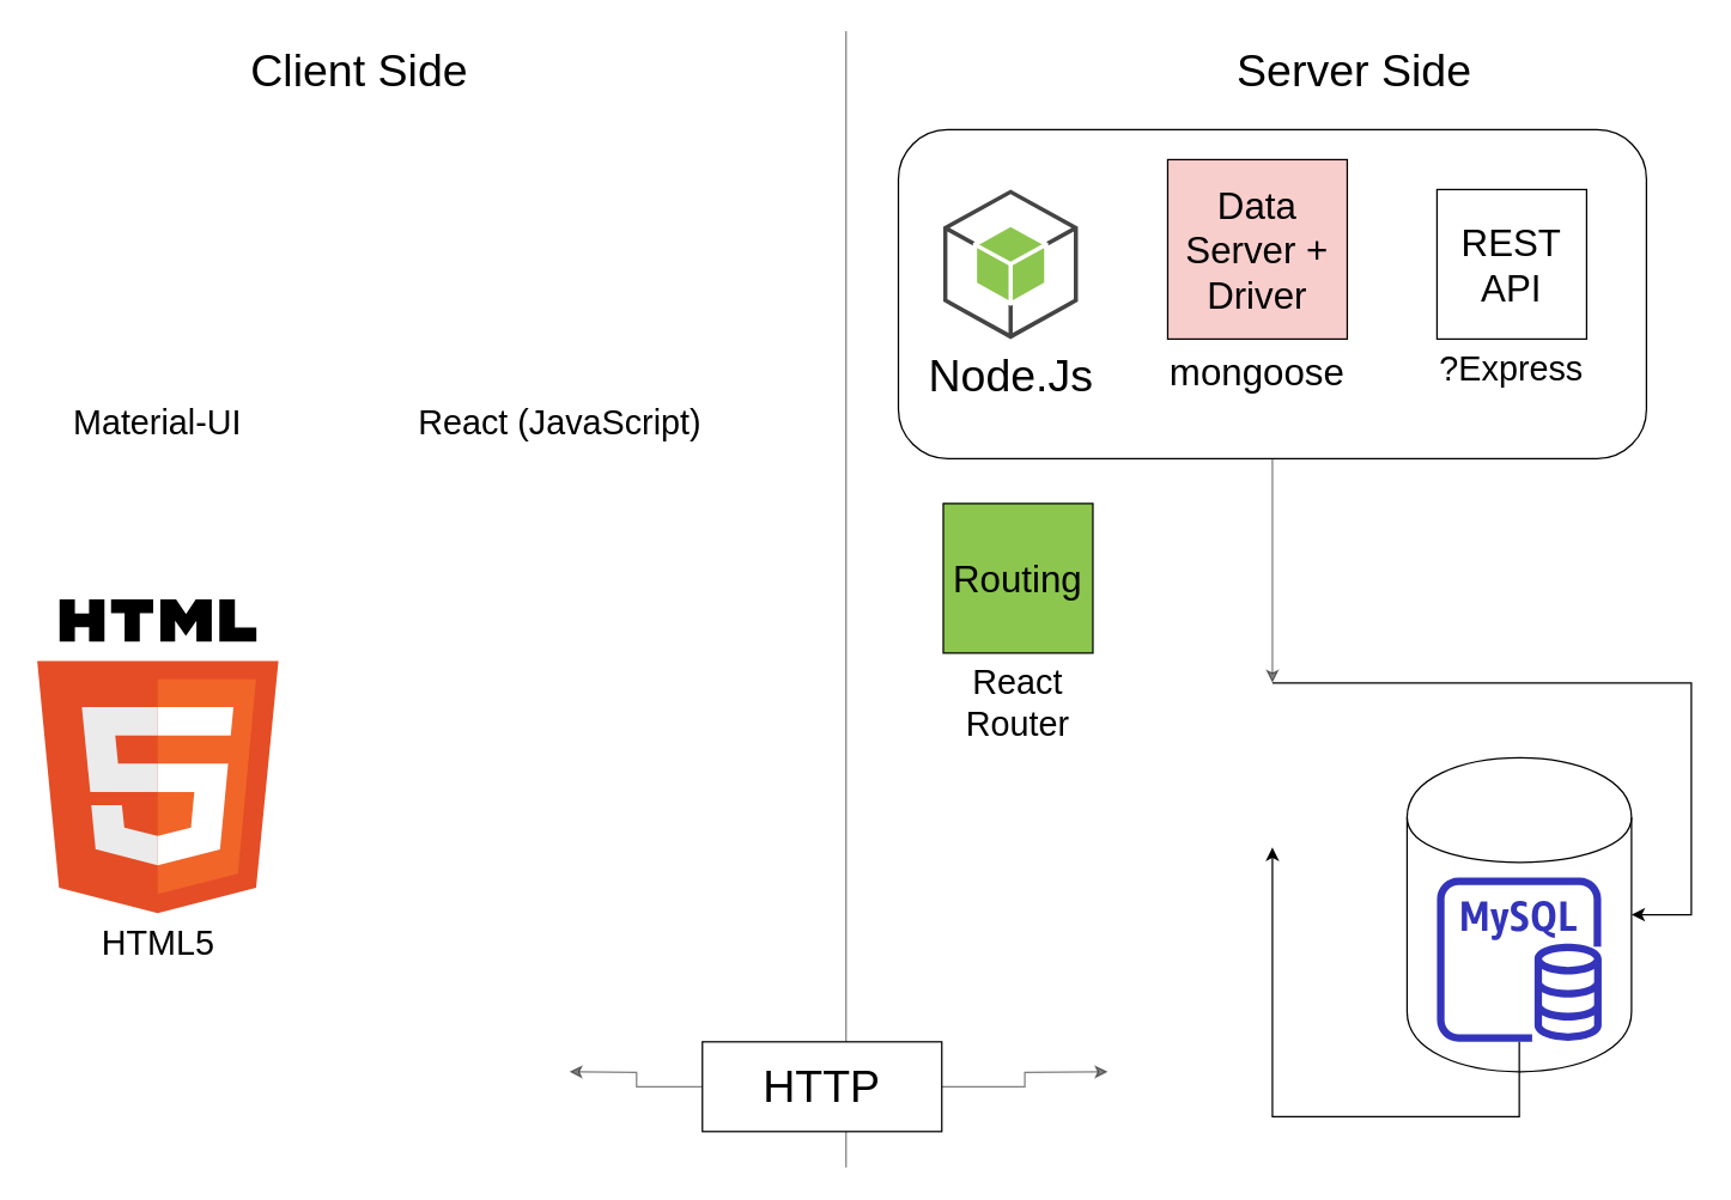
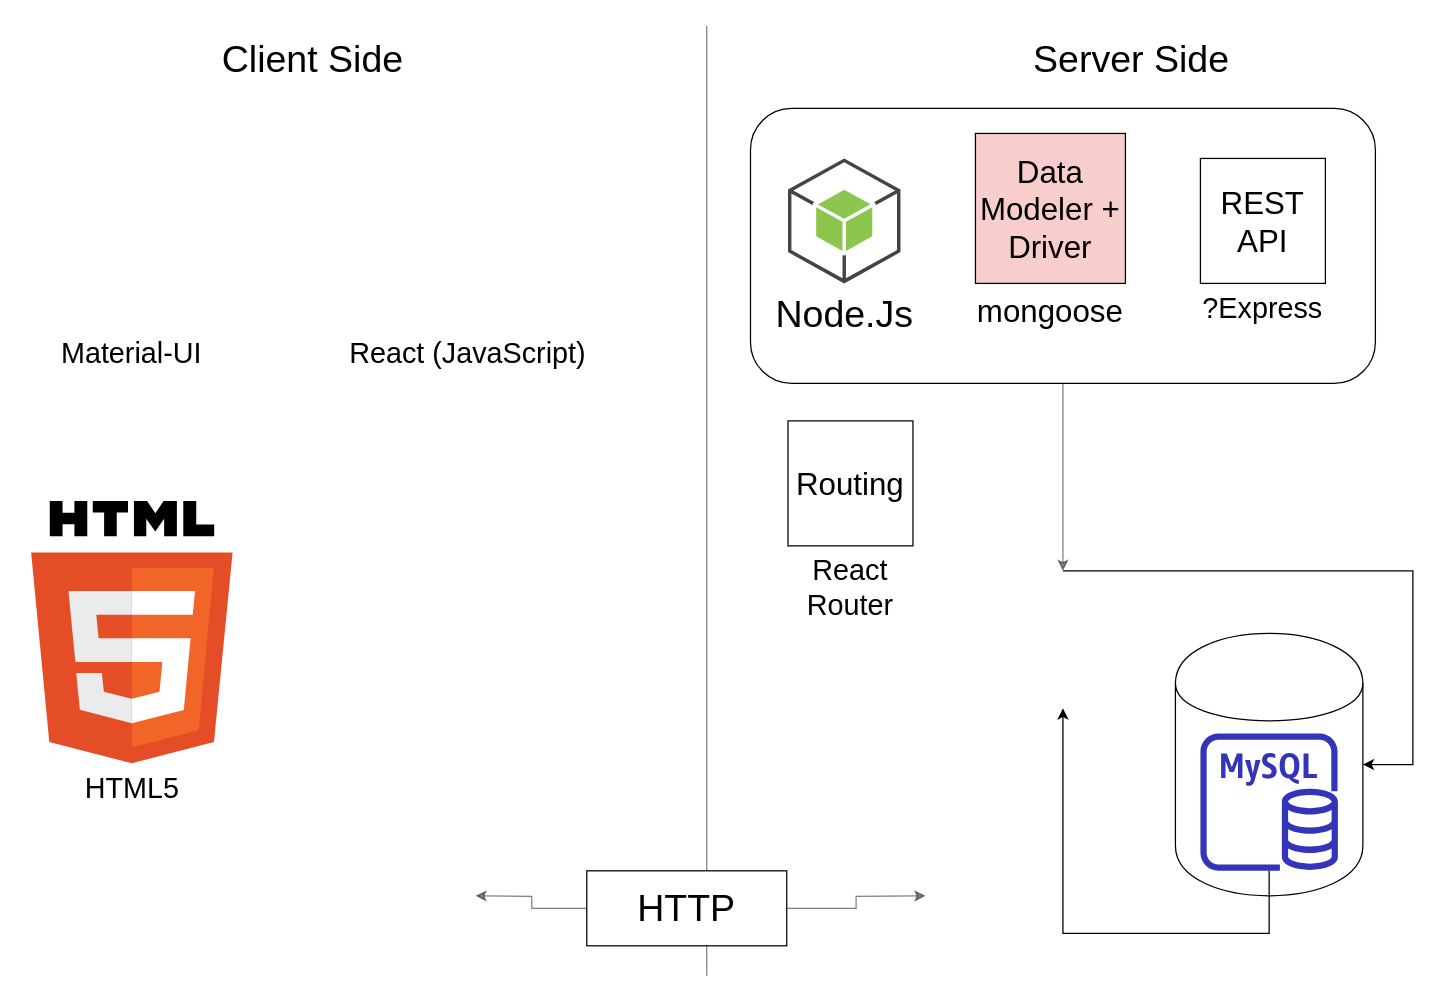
  <mxCell id="0" />
  <mxCell id="1" parent="0" />
  <mxCell id="2" style="edgeStyle=orthogonalEdgeStyle;rounded=0;orthogonalLoop=1;jettySize=auto;html=1;entryX=0.5;entryY=0;entryDx=0;entryDy=0;strokeColor=#000000;fontSize=23;opacity=50;" parent="1" source="3" target="28" edge="1"><mxGeometry relative="1" as="geometry" /></mxCell>
  <mxCell id="3" value="" style="rounded=1;whiteSpace=wrap;html=1;strokeColor=#000000;fillColor=#ffffff;fontSize=25;" parent="1" vertex="1"><mxGeometry x="600" y="86" width="500" height="220" as="geometry" /></mxCell>
  <mxCell id="4" value="" style="endArrow=none;html=1;strokeColor=#000000;opacity=50;" parent="1" edge="1"><mxGeometry width="50" height="50" relative="1" as="geometry"><mxPoint x="565" y="780" as="sourcePoint" /><mxPoint x="565" y="20" as="targetPoint" /></mxGeometry></mxCell>
- <mxCell id="5" value="Client Side" style="text;html=1;strokeColor=none;fillColor=none;align=center;verticalAlign=middle;whiteSpace=wrap;rounded=0;fontSize=30;" parent="1" vertex="1"><mxGeometry x="10" y="26" width="460" height="40" as="geometry" /></mxCell>
+ <mxCell id="5" value="Client Side" style="text;html=1;strokeColor=none;fillColor=none;align=center;verticalAlign=middle;whiteSpace=wrap;rounded=0;fontSize=30;" parent="1" vertex="1"><mxGeometry x="20" y="26" width="460" height="40" as="geometry" /></mxCell>
  <mxCell id="6" value="Server Side" style="text;html=1;strokeColor=none;fillColor=none;align=center;verticalAlign=middle;whiteSpace=wrap;rounded=0;fontSize=30;" parent="1" vertex="1"><mxGeometry x="675" y="26" width="460" height="40" as="geometry" /></mxCell>
  <mxCell id="7" style="edgeStyle=orthogonalEdgeStyle;rounded=0;orthogonalLoop=1;jettySize=auto;html=1;strokeColor=#000000;fontSize=30;opacity=50;" parent="1" source="9" edge="1"><mxGeometry relative="1" as="geometry"><mxPoint x="380" y="716" as="targetPoint" /></mxGeometry></mxCell>
  <mxCell id="8" style="edgeStyle=orthogonalEdgeStyle;rounded=0;orthogonalLoop=1;jettySize=auto;html=1;strokeColor=#000000;fontSize=30;opacity=50;" parent="1" source="9" edge="1"><mxGeometry relative="1" as="geometry"><mxPoint x="740" y="716" as="targetPoint" /></mxGeometry></mxCell>
  <mxCell id="9" value="HTTP" style="text;html=1;strokeColor=#000000;fillColor=#ffffff;align=center;verticalAlign=middle;whiteSpace=wrap;rounded=0;fontSize=30;" parent="1" vertex="1"><mxGeometry x="469" y="696" width="160" height="60" as="geometry" /></mxCell>
  <mxCell id="10" value="Node.Js" style="outlineConnect=0;dashed=0;verticalLabelPosition=bottom;verticalAlign=top;align=center;html=1;shape=mxgraph.aws3.android;fillColor=#8CC64F;gradientColor=none;strokeColor=#000000;fontSize=30;" parent="1" vertex="1"><mxGeometry x="630" y="126" width="90" height="100" as="geometry" /></mxCell>
  <mxCell id="11" value="" style="group" parent="1" vertex="1" connectable="0"><mxGeometry x="780" y="106" width="120" height="120" as="geometry" /></mxCell>
  <mxCell id="12" value="mongoose" style="whiteSpace=wrap;html=1;aspect=fixed;strokeColor=#000000;fillColor=#f8cecc;fontSize=25;labelPosition=center;verticalLabelPosition=bottom;align=center;verticalAlign=top;" parent="11" vertex="1"><mxGeometry width="120" height="120" as="geometry" /></mxCell>
- <mxCell id="13" value="Data Server +&lt;br&gt;Driver" style="text;html=1;strokeColor=none;fillColor=none;align=center;verticalAlign=middle;whiteSpace=wrap;rounded=0;fontSize=25;" parent="11" vertex="1"><mxGeometry y="38.4" width="120" height="43.2" as="geometry" /></mxCell>
+ <mxCell id="13" value="Data Modeler +&lt;br&gt;Driver" style="text;html=1;strokeColor=none;fillColor=none;align=center;verticalAlign=middle;whiteSpace=wrap;rounded=0;fontSize=25;" parent="11" vertex="1"><mxGeometry y="38.4" width="120" height="43.2" as="geometry" /></mxCell>
  <mxCell id="14" value="" style="group" parent="1" vertex="1" connectable="0"><mxGeometry x="960" y="126" width="100" height="100" as="geometry" /></mxCell>
  <mxCell id="15" value="?Express" style="whiteSpace=wrap;html=1;aspect=fixed;strokeColor=#000000;fillColor=#ffffff;fontSize=23;labelPosition=center;verticalLabelPosition=bottom;align=center;verticalAlign=top;" parent="14" vertex="1"><mxGeometry width="100" height="100" as="geometry" /></mxCell>
  <mxCell id="16" value="REST&lt;br&gt;API" style="text;html=1;strokeColor=none;fillColor=none;align=center;verticalAlign=middle;whiteSpace=wrap;rounded=0;fontSize=25;" parent="14" vertex="1"><mxGeometry y="32" width="100" height="36" as="geometry" /></mxCell>
  <mxCell id="17" value="" style="group" parent="1" vertex="1" connectable="0"><mxGeometry x="940" y="506" width="150" height="210" as="geometry" /></mxCell>
  <mxCell id="18" value="" style="shape=cylinder;whiteSpace=wrap;html=1;boundedLbl=1;backgroundOutline=1;strokeColor=#000000;fillColor=#ffffff;fontSize=23;" parent="17" vertex="1"><mxGeometry width="150" height="210" as="geometry" /></mxCell>
  <mxCell id="19" value="" style="outlineConnect=0;fontColor=#232F3E;gradientColor=none;fillColor=#3334B9;strokeColor=none;dashed=0;verticalLabelPosition=bottom;verticalAlign=top;align=center;html=1;fontSize=12;fontStyle=0;aspect=fixed;pointerEvents=1;shape=mxgraph.aws4.rds_mysql_instance;" vertex="1" parent="17"><mxGeometry x="20" y="80" width="110" height="110" as="geometry" /></mxCell>
  <mxCell id="20" value="Material-UI" style="shape=image;imageAspect=0;aspect=fixed;verticalLabelPosition=bottom;verticalAlign=top;rounded=1;strokeColor=#000000;fillColor=#ffffff;fontSize=23;image=https://material-ui.com/static/logo.png;imageBorder=none;imageBackground=none;" parent="1" vertex="1"><mxGeometry x="20" y="91" width="170" height="170" as="geometry" /></mxCell>
  <mxCell id="21" value="React (JavaScript)" style="shape=image;imageAspect=0;aspect=fixed;verticalLabelPosition=bottom;verticalAlign=top;rounded=1;strokeColor=#000000;fillColor=#ffffff;fontSize=23;image=https://upload.wikimedia.org/wikipedia/commons/thumb/a/a7/React-icon.svg/1200px-React-icon.svg.png;imageBackground=none;imageBorder=none;" parent="1" vertex="1"><mxGeometry x="250" y="86" width="247.96" height="175" as="geometry" /></mxCell>
  <mxCell id="22" value="HTML5" style="dashed=0;outlineConnect=0;html=1;align=center;labelPosition=center;verticalLabelPosition=bottom;verticalAlign=top;shape=mxgraph.weblogos.html5;rounded=1;strokeColor=#000000;fillColor=#ffffff;fontSize=23;" parent="1" vertex="1"><mxGeometry x="24.4" y="400" width="161.2" height="210" as="geometry" /></mxCell>
  <mxCell id="23" value="" style="shape=image;imageAspect=0;aspect=fixed;verticalLabelPosition=bottom;verticalAlign=top;rounded=1;strokeColor=#000000;fillColor=#ffffff;fontSize=23;image=https://upload.wikimedia.org/wikipedia/commons/thumb/d/d5/CSS3_logo_and_wordmark.svg/1200px-CSS3_logo_and_wordmark.svg.png;" parent="1" vertex="1"><mxGeometry x="295.57" y="394.5" width="156.83" height="221" as="geometry" /></mxCell>
  <mxCell id="24" value="" style="group" parent="1" vertex="1" connectable="0"><mxGeometry x="630" y="336" width="100" height="100" as="geometry" /></mxCell>
- <mxCell id="25" value="React&lt;br&gt;Router" style="whiteSpace=wrap;html=1;aspect=fixed;strokeColor=#000000;fillColor=#8cc64f;fontSize=23;labelPosition=center;verticalLabelPosition=bottom;align=center;verticalAlign=top;" parent="24" vertex="1"><mxGeometry width="100" height="100" as="geometry" /></mxCell>
+ <mxCell id="25" value="React&lt;br&gt;Router" style="whiteSpace=wrap;html=1;aspect=fixed;strokeColor=#000000;fillColor=#ffffff;fontSize=23;labelPosition=center;verticalLabelPosition=bottom;align=center;verticalAlign=top;" parent="24" vertex="1"><mxGeometry width="100" height="100" as="geometry" /></mxCell>
  <mxCell id="26" value="Routing" style="text;html=1;strokeColor=none;fillColor=none;align=center;verticalAlign=middle;whiteSpace=wrap;rounded=0;fontSize=25;" parent="24" vertex="1"><mxGeometry y="32" width="100" height="36" as="geometry" /></mxCell>
  <mxCell id="27" style="edgeStyle=orthogonalEdgeStyle;rounded=0;orthogonalLoop=1;jettySize=auto;html=1;exitX=0.5;exitY=0;exitDx=0;exitDy=0;entryX=1;entryY=0.5;entryDx=0;entryDy=0;" edge="1" parent="1" source="28" target="18"><mxGeometry relative="1" as="geometry"><Array as="points"><mxPoint x="1130" y="456" /><mxPoint x="1130" y="611" /></Array></mxGeometry></mxCell>
  <mxCell id="28" value="" style="shape=image;imageAspect=0;aspect=fixed;verticalLabelPosition=bottom;verticalAlign=top;image=https://pbs.twimg.com/profile_images/1246119178462883840/fA0Vkn9q_400x400.jpg;" vertex="1" parent="1"><mxGeometry x="795" y="456" width="110" height="110" as="geometry" /></mxCell>
  <mxCell id="29" style="edgeStyle=orthogonalEdgeStyle;rounded=0;orthogonalLoop=1;jettySize=auto;html=1;entryX=0.5;entryY=1;entryDx=0;entryDy=0;" edge="1" parent="1" source="19" target="28"><mxGeometry relative="1" as="geometry"><Array as="points"><mxPoint x="1015" y="746" /><mxPoint x="850" y="746" /></Array></mxGeometry></mxCell>
